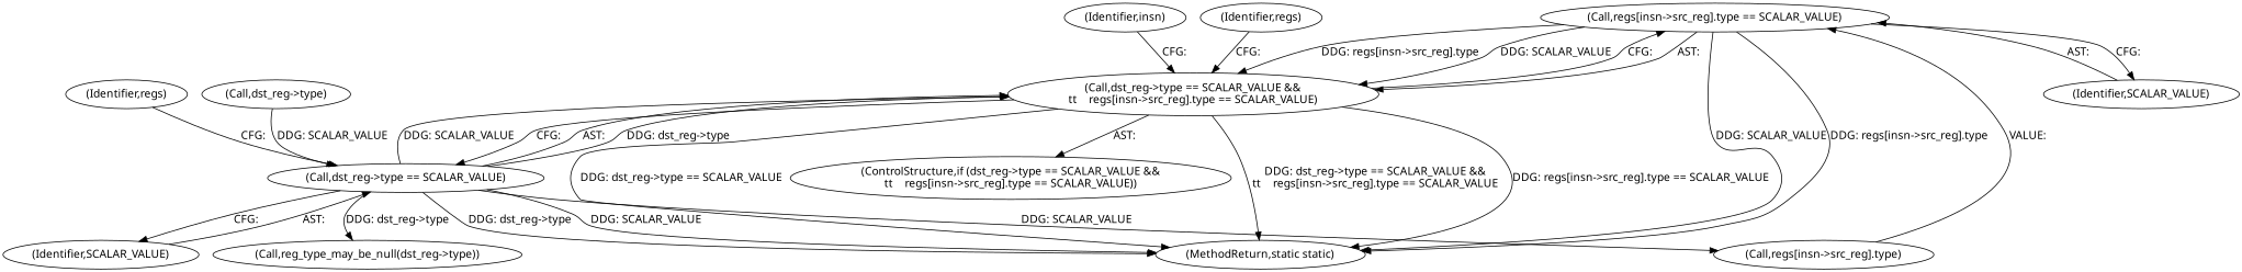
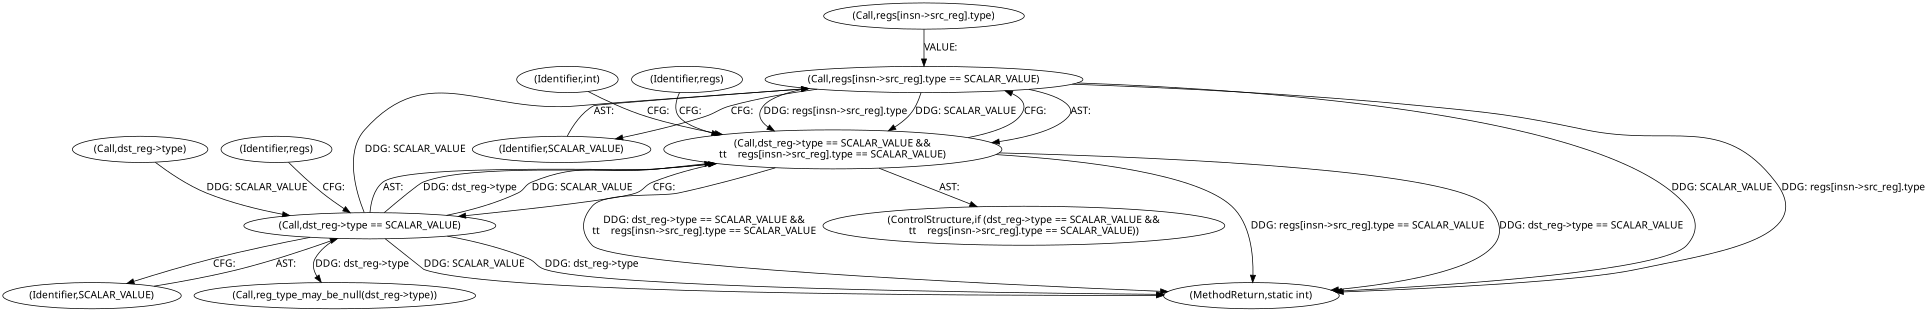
  digraph {
    fontname="Noto Sans"
    node [fontname="Noto Sans"]
    edge [fontname="Noto Sans"]
    n1 [label="(Call,regs[insn->src_reg].type == SCALAR_VALUE)"]
    n2 [label="(Call,dst_reg->type == SCALAR_VALUE &&\n\t\t    regs[insn->src_reg].type == SCALAR_VALUE)"]
    n3 [label="(Identifier,SCALAR_VALUE)"]
-   n4 [label="(MethodReturn,static static)"]
+   n4 [label="(MethodReturn,static int)"]
    n5 [label="(Call,dst_reg->type == SCALAR_VALUE)"]
    n6 [label="(ControlStructure,if (dst_reg->type == SCALAR_VALUE &&\n\t\t    regs[insn->src_reg].type == SCALAR_VALUE))"]
    n7 [label="(Identifier,SCALAR_VALUE)"]
    n8 [label="(Call,reg_type_may_be_null(dst_reg->type))"]
-   n9 [label="(Identifier,insn)"]
+   n9 [label="(Identifier,int)"]
    n10 [label="(Identifier,regs)"]
    n11 [label="(Identifier,regs)"]
    n12 [label="(Call,dst_reg->type)"]
    n13 [label="(Call,regs[insn->src_reg].type)"]
    n1 -> n2 [label="AST: "]
    n1 -> n2 [label="DDG: regs[insn->src_reg].type"]
    n1 -> n2 [label="DDG: SCALAR_VALUE"]
    n1 -> n3 [label="CFG: "]
    n1 -> n4 [label="DDG: SCALAR_VALUE"]
    n1 -> n4 [label="DDG: regs[insn->src_reg].type"]
    n2 -> n1 [label="CFG: "]
    n2 -> n4 [label="DDG: dst_reg->type == SCALAR_VALUE &&\n\t\t    regs[insn->src_reg].type == SCALAR_VALUE"]
    n2 -> n4 [label="DDG: regs[insn->src_reg].type == SCALAR_VALUE"]
    n2 -> n4 [label="DDG: dst_reg->type == SCALAR_VALUE"]
    n2 -> n5 [label="CFG: "]
    n2 -> n6 [label="AST: "]
    n3 -> n1 [label="AST: "]
-   n5 -> n13 [label="DDG: SCALAR_VALUE"]
+   n5 -> n1 [label="DDG: SCALAR_VALUE"]
    n5 -> n2 [label="AST: "]
    n5 -> n2 [label="DDG: dst_reg->type"]
    n5 -> n2 [label="DDG: SCALAR_VALUE"]
    n5 -> n4 [label="DDG: dst_reg->type"]
    n5 -> n4 [label="DDG: SCALAR_VALUE"]
    n5 -> n7 [label="CFG: "]
    n5 -> n8 [label="DDG: dst_reg->type"]
    n7 -> n5 [label="AST: "]
    n9 -> n2 [label="CFG: "]
    n10 -> n5 [label="CFG: "]
    n11 -> n2 [label="CFG: "]
    n12 -> n5 [label="DDG: SCALAR_VALUE"]
    n13 -> n1 [label="VALUE: "]
  }
